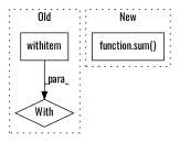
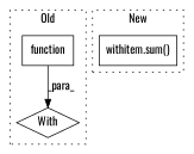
  digraph {
    fontname=Oswald
    node [shape=box fontname=Oswald]
    n1 [a=39 l="5,60" label=With s="4941,4949" shape=diamond]
-   n2 [a=49 l=3 label=withitem s=4946]
-   n3 [a=75 l="4,1" label="function.sum()" s="5133,5151"]
+   n2 [a=49 l=3 label=function s=4946]
+   n3 [a=75 l="4,1" label="withitem.sum()" s="5133,5151"]
    subgraph cluster_1 {
      label=Old
      style=dotted
      n1
      n2
    }
    subgraph cluster_2 {
      label=New
      style=dotted
      n3
    }
    n2 -> n1 [label=_para_ fontname=Oswald]
  }
